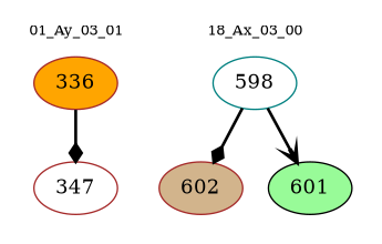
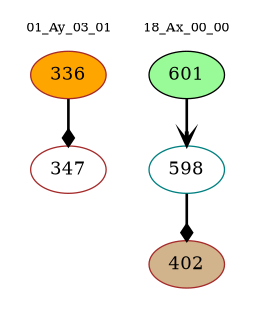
  digraph {
    node [color=brown fillcolor=white style=filled]
    edge [arrowhead=diamond color=black style=bold]
    n1 [fillcolor=orange label=336]
    n2 [label=347]
    n3 [color=teal label=598]
-   n4 [fillcolor=tan label=602]
+   n4 [fillcolor=tan label=402]
    n5 [color=black fillcolor=palegreen label=601]
    subgraph cluster_1 {
      color=white
      fontsize=10
      label="01_Ay_03_01"
      n1
      n2
    }
    subgraph cluster_2 {
      color=white
      fontsize=10
-     label="18_Ax_03_00"
+     label="18_Ax_00_00"
      n3
      n4
      n5
    }
    n1 -> n2
    n3 -> n4
-   n3 -> n5 [arrowhead=vee]
+   n5 -> n3 [arrowhead=vee]
  }
